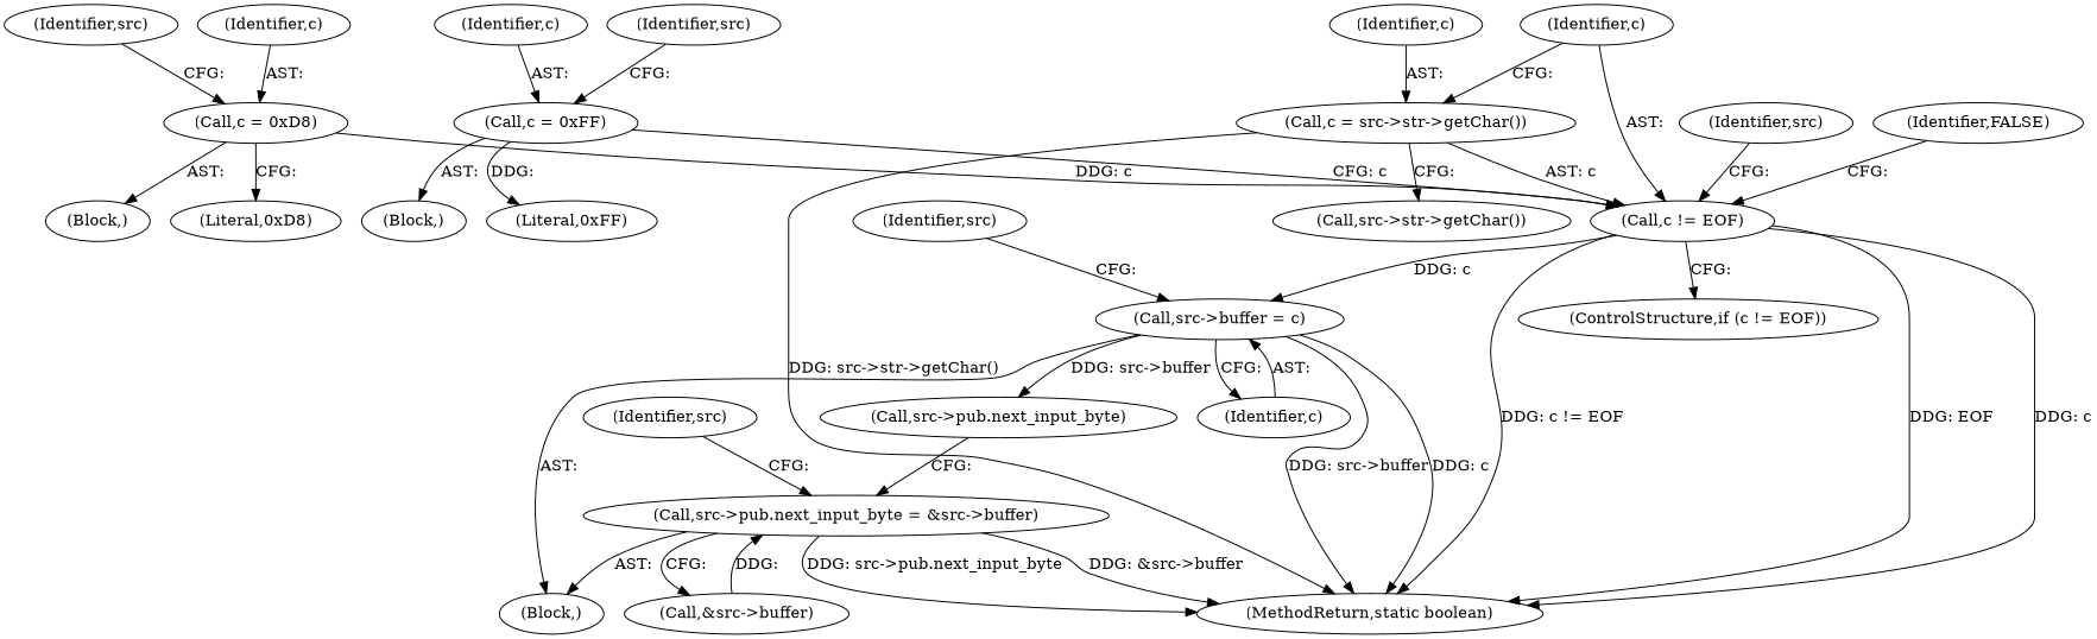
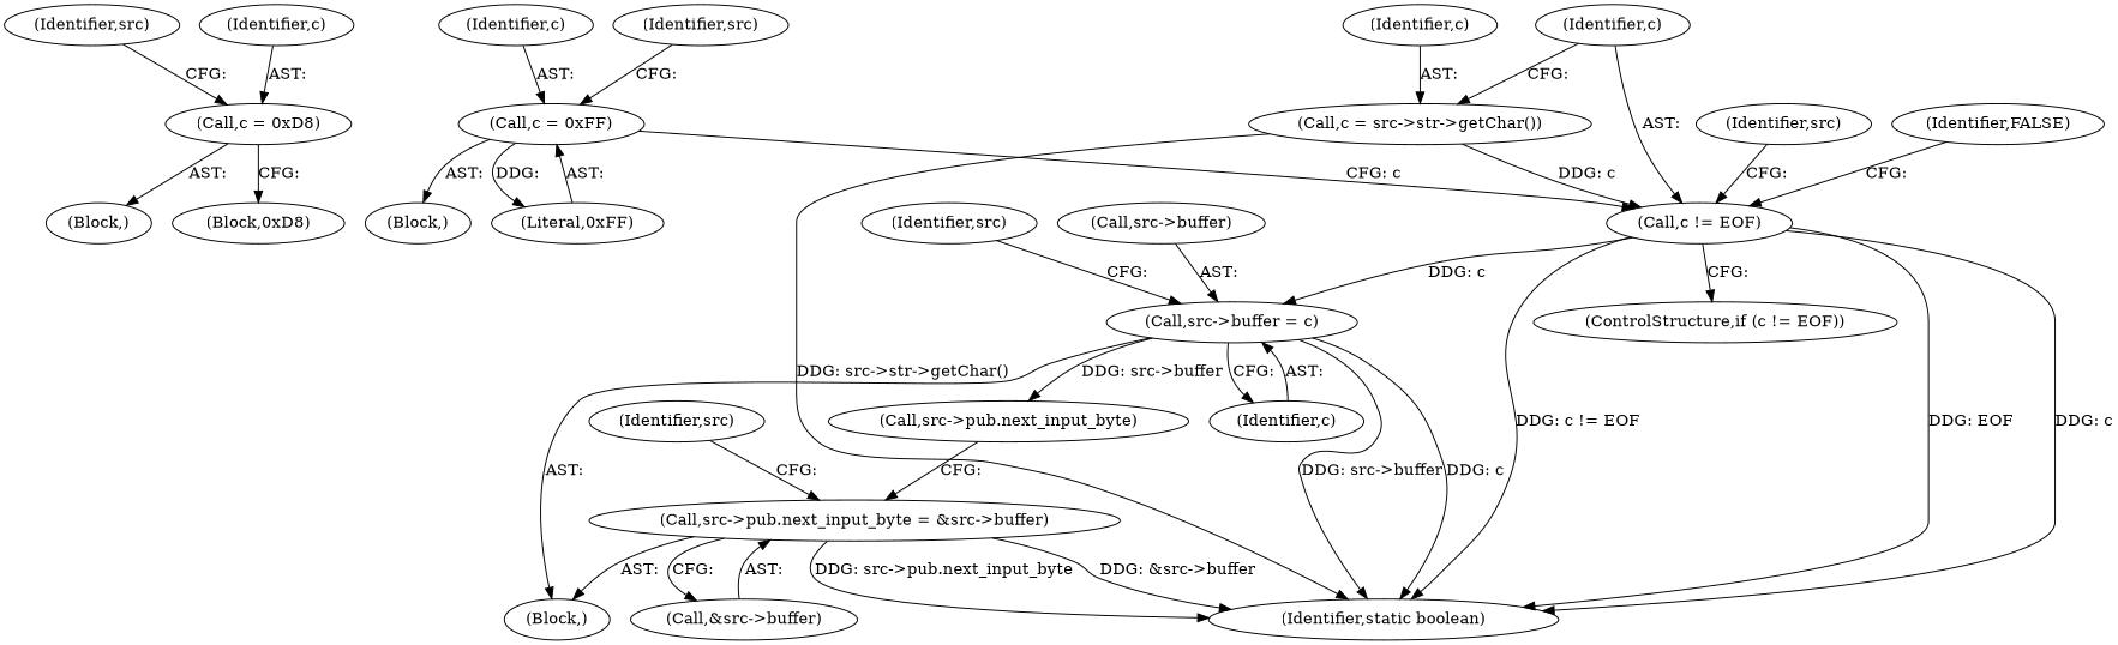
  digraph {
    n1 [label="(Call,src->pub.next_input_byte = &src->buffer)"]
    n2 [label="(Block,)"]
    n3 [label="(Call,&src->buffer)"]
-   n4 [label="(MethodReturn,static boolean)"]
+   n4 [label="(Identifier,static boolean)"]
    n5 [label="(Call,src->buffer = c)"]
    n6 [label="(Identifier,c)"]
    n7 [label="(Call,src->pub.next_input_byte)"]
    n8 [label="(Call,c != EOF)"]
    n9 [label="(ControlStructure,if (c != EOF))"]
    n10 [label="(Call,c = 0xD8)"]
    n11 [label="(Block,)"]
-   n12 [label="(Literal,0xD8)"]
+   n12 [label="(Block,0xD8)"]
    n13 [label="(Call,c = 0xFF)"]
    n14 [label="(Block,)"]
    n15 [label="(Literal,0xFF)"]
    n16 [label="(Call,c = src->str->getChar())"]
-   n17 [label="(Call,src->str->getChar())"]
    n18 [label="(Identifier,src)"]
    n19 [label="(Identifier,c)"]
    n20 [label="(Identifier,c)"]
    n21 [label="(Identifier,src)"]
    n22 [label="(Identifier,src)"]
+   n23 [label="(Call,src->buffer)"]
    n24 [label="(Identifier,c)"]
    n25 [label="(Identifier,c)"]
    n26 [label="(Identifier,src)"]
    n27 [label="(Identifier,src)"]
    n28 [label="(Identifier,FALSE)"]
    n1 -> n2 [label="AST: "]
    n1 -> n3 [label="CFG: "]
    n1 -> n4 [label="DDG: src->pub.next_input_byte"]
    n1 -> n4 [label="DDG: &src->buffer"]
-   n3 -> n1 [label="DDG: "]
+   n3 -> n1 [label="AST: "]
    n5 -> n2 [label="AST: "]
    n5 -> n4 [label="DDG: src->buffer"]
    n5 -> n4 [label="DDG: c"]
    n5 -> n6 [label="CFG: "]
    n5 -> n7 [label="DDG: src->buffer"]
    n6 -> n5 [label="AST: "]
    n7 -> n1 [label="CFG: "]
    n8 -> n4 [label="DDG: EOF"]
    n8 -> n4 [label="DDG: c"]
    n8 -> n4 [label="DDG: c != EOF"]
    n8 -> n5 [label="DDG: c"]
    n8 -> n9 [label="CFG: "]
-   n10 -> n8 [label="DDG: c"]
    n10 -> n11 [label="AST: "]
    n10 -> n12 [label="CFG: "]
    n13 -> n8 [label="CFG: c"]
    n13 -> n14 [label="AST: "]
    n13 -> n15 [label="DDG: "]
+   n15 -> n13 [label="AST: "]
    n16 -> n4 [label="DDG: src->str->getChar()"]
-   n16 -> n8 [label="AST: c"]
-   n16 -> n17 [label="CFG: "]
+   n16 -> n8 [label="DDG: c"]
    n18 -> n5 [label="CFG: "]
    n19 -> n8 [label="AST: "]
    n19 -> n16 [label="CFG: "]
    n20 -> n16 [label="AST: "]
    n21 -> n1 [label="CFG: "]
    n22 -> n13 [label="CFG: "]
+   n23 -> n5 [label="AST: "]
    n24 -> n13 [label="AST: "]
    n25 -> n10 [label="AST: "]
    n26 -> n8 [label="CFG: "]
    n27 -> n10 [label="CFG: "]
    n28 -> n8 [label="CFG: "]
  }
